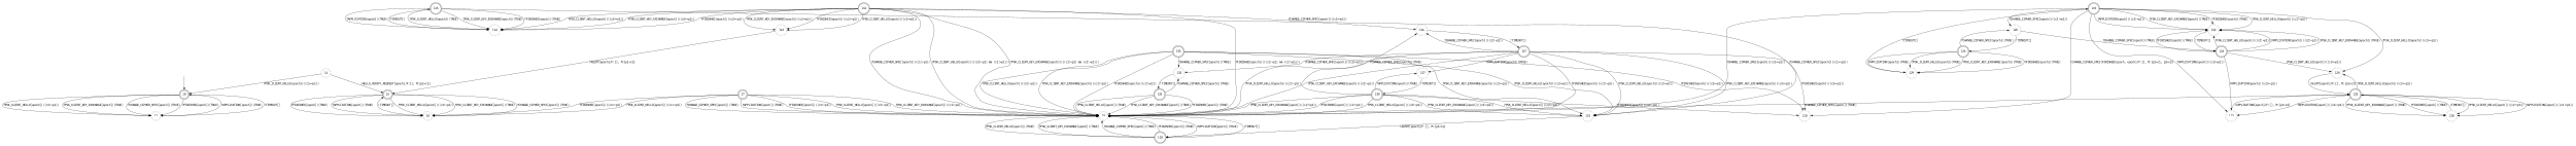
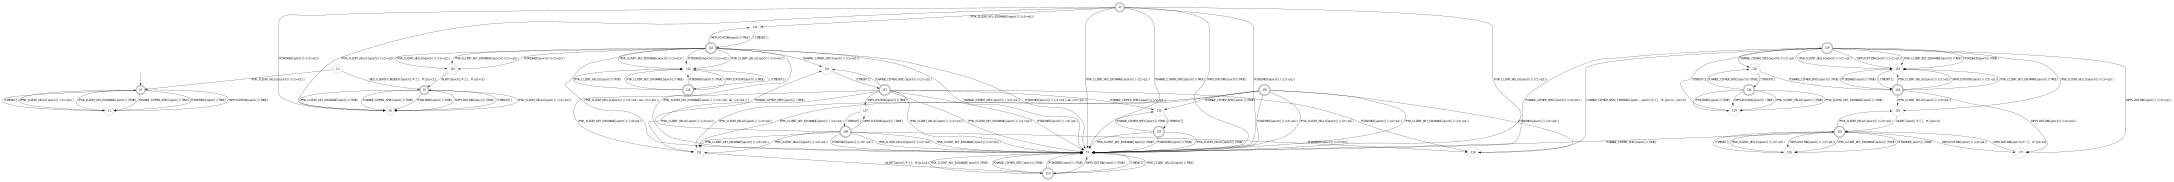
  digraph {
    fontname="IBM Plex Mono"
    node [fontname="IBM Plex Mono" shape=doublecircle style=dotted]
    edge [fontname="IBM Plex Mono"]
    "" [shape=none style=""]
    l0 [style=solid]
    l1
    l4
    l5 [style=solid]
    l8
    l7 [style=solid]
    l9
+   l11
    l10 [style=solid]
    l12 [style=solid]
    l13
    l14
    l16
    l15 [style=solid]
    l17 [style=solid]
    l31
    l18
    l27
    l32
    l30 [style=solid]
    l33 [style=solid]
    l19 [style=solid]
    l20
    l21
    l22
    l25
    l23 [style=solid]
    l24 [style=solid]
    l26 [style=solid]
    l28
    l29
    l35 [style=solid]
    "" -> l0
    l0 -> l1 [label=<?PSK_CLIENT_HELLO[epoch]|((c1!=p1))>]
    l0 -> l1 [label=<?PSK_CLIENT_KEY_EXCHANGE[epoch]|(TRUE)>]
    l0 -> l1 [label=<?CHANGE_CIPHER_SPEC[epoch]|(TRUE)>]
    l0 -> l1 [label=<?FINISHED[epoch]|(TRUE)>]
    l0 -> l1 [label=<?APPLICATION[epoch]|(TRUE)>]
    l1 -> l0 [label=<!TIMEOUT[]>]
    l4 -> l0 [label=<?PSK_CLIENT_HELLO[epoch]|((c1==p1))>]
    l4 -> l5 [label=<!HELLO_VERIFY_REQUEST[epoch]/F:[], M:{p1=c1}>]
    l5 -> l8 [label=<?PSK_CLIENT_HELLO[epoch]|((c1!=p1))>]
    l5 -> l8 [label=<?PSK_CLIENT_KEY_EXCHANGE[epoch]|(TRUE)>]
    l5 -> l8 [label=<?CHANGE_CIPHER_SPEC[epoch]|(TRUE)>]
    l5 -> l8 [label=<?FINISHED[epoch]|(TRUE)>]
    l5 -> l8 [label=<?APPLICATION[epoch]|(TRUE)>]
    l8 -> l5 [label=<!TIMEOUT[]>]
    l7 -> l8 [label=<?FINISHED[epoch]|((c1==p1))>]
    l7 -> l8 [label=<?PSK_CLIENT_HELLO[epoch]|((c1==p1))>]
    l7 -> l9 [label=<?FINISHED[epoch]|((c1!=p1))>]
    l7 -> l9 [label=<?PSK_CLIENT_HELLO[epoch]|((c1!=p1))>]
    l7 -> l9 [label=<?PSK_CLIENT_KEY_EXCHANGE[epoch]|((c1!=p1))>]
    l7 -> l9 [label=<?CHANGE_CIPHER_SPEC[epoch]|(TRUE)>]
    l7 -> l9 [label=<?APPLICATION[epoch]|(TRUE)>]
+   l7 -> l11 [label=<?PSK_CLIENT_KEY_EXCHANGE[epoch]|((c1==p1))>]
    l9 -> l10 [label=<!TIMEOUT[]>]
+   l11 -> l12 [label=<!TIMEOUT[]>]
    l10 -> l9 [label=<?PSK_CLIENT_HELLO[epoch]|(TRUE)>]
    l10 -> l9 [label=<?PSK_CLIENT_KEY_EXCHANGE[epoch]|(TRUE)>]
    l10 -> l9 [label=<?CHANGE_CIPHER_SPEC[epoch]|(TRUE)>]
    l10 -> l9 [label=<?FINISHED[epoch]|(TRUE)>]
    l10 -> l9 [label=<?APPLICATION[epoch]|(TRUE)>]
    l12 -> l9 [label=<?PSK_CLIENT_HELLO[epoch]|(((c2!=p1) &amp;&amp; (c1!=p1)))>]
    l12 -> l9 [label=<?PSK_CLIENT_KEY_EXCHANGE[epoch]|(((c1!=p1) &amp;&amp; (c2!=p1)))>]
    l12 -> l9 [label=<?CHANGE_CIPHER_SPEC[epoch]|((c1!=p1))>]
    l12 -> l9 [label=<?FINISHED[epoch]|(((c1!=p1) &amp;&amp; (c2!=p1)))>]
+   l12 -> l11 [label=<?APPLICATION[epoch]|(TRUE)>]
    l12 -> l13 [label=<?PSK_CLIENT_HELLO[epoch]|((c1==p1))>]
    l12 -> l13 [label=<?PSK_CLIENT_KEY_EXCHANGE[epoch]|((c1==p1))>]
    l12 -> l13 [label=<?FINISHED[epoch]|((c1==p1))>]
    l12 -> l14 [label=<?PSK_CLIENT_HELLO[epoch]|((c2==p1))>]
    l12 -> l14 [label=<?PSK_CLIENT_KEY_EXCHANGE[epoch]|((c2==p1))>]
    l12 -> l14 [label=<?FINISHED[epoch]|((c2==p1))>]
    l12 -> l16 [label=<?CHANGE_CIPHER_SPEC[epoch]|((c1==p1))>]
    l13 -> l5 [label=<!ALERT[epoch]/F:[], M:{p1=c1}>]
    l14 -> l15 [label=<!TIMEOUT[]>]
    l16 -> l17 [label=<!TIMEOUT[]>]
    l15 -> l14 [label=<?PSK_CLIENT_HELLO[epoch]|(TRUE)>]
    l15 -> l14 [label=<?PSK_CLIENT_KEY_EXCHANGE[epoch]|(TRUE)>]
    l15 -> l14 [label=<?FINISHED[epoch]|(TRUE)>]
    l15 -> l14 [label=<?APPLICATION[epoch]|(TRUE)>]
-   l15 -> l31 [label=<?CHANGE_CIPHER_SPEC[epoch]|((c1==p1))>]
    l17 -> l9 [label=<?PSK_CLIENT_HELLO[epoch]|((c2!=p1))>]
    l17 -> l9 [label=<?PSK_CLIENT_KEY_EXCHANGE[epoch]|((c2!=p1))>]
    l17 -> l9 [label=<?FINISHED[epoch]|((c2!=p1))>]
    l17 -> l16 [label=<?CHANGE_CIPHER_SPEC[epoch]|((c2!=p1))>]
    l17 -> l31 [label=<?PSK_CLIENT_HELLO[epoch]|((c2==p1))>]
    l17 -> l31 [label=<?PSK_CLIENT_KEY_EXCHANGE[epoch]|((c2==p1))>]
    l17 -> l18 [label=<?FINISHED[epoch]|((c2==p1))>]
    l17 -> l27 [label=<?APPLICATION[epoch]|(TRUE)>]
    l17 -> l32 [label=<?CHANGE_CIPHER_SPEC[epoch]|((c2==p1))>]
    l31 -> l10 [label=<!ALERT[epoch]/F:[], M:{p1=c1}>]
    l27 -> l30 [label=<!TIMEOUT[]>]
    l32 -> l33 [label=<!TIMEOUT[]>]
    l30 -> l9 [label=<?PSK_CLIENT_HELLO[epoch]|((c2!=p1))>]
    l30 -> l9 [label=<?PSK_CLIENT_KEY_EXCHANGE[epoch]|((c2!=p1))>]
    l30 -> l9 [label=<?FINISHED[epoch]|((c2!=p1))>]
    l30 -> l16 [label=<?CHANGE_CIPHER_SPEC[epoch]|(TRUE)>]
    l30 -> l31 [label=<?PSK_CLIENT_HELLO[epoch]|((c2==p1))>]
    l30 -> l31 [label=<?PSK_CLIENT_KEY_EXCHANGE[epoch]|((c2==p1))>]
    l30 -> l18 [label=<?FINISHED[epoch]|((c2==p1))>]
    l30 -> l27 [label=<?APPLICATION[epoch]|(TRUE)>]
    l33 -> l9 [label=<?PSK_CLIENT_HELLO[epoch]|(TRUE)>]
    l33 -> l9 [label=<?PSK_CLIENT_KEY_EXCHANGE[epoch]|(TRUE)>]
    l33 -> l9 [label=<?FINISHED[epoch]|(TRUE)>]
    l33 -> l32 [label=<?CHANGE_CIPHER_SPEC[epoch]|(TRUE)>]
    l19 -> l9 [label=<?CHANGE_CIPHER_SPEC[epoch]|((c2==p1))>]
    l19 -> l18 [label=<!CHANGE_CIPHER_SPEC|FINISHED[epoch, epoch]/F:[], M:{p1=c1, p2=c2}>]
    l19 -> l20 [label=<?PSK_CLIENT_HELLO[epoch]|((c2==p1))>]
    l19 -> l21 [label=<?APPLICATION[epoch]|((c2==p1))>]
    l19 -> l22 [label=<?PSK_CLIENT_HELLO[epoch]|((c2!=p1))>]
    l19 -> l22 [label=<?APPLICATION[epoch]|((c2!=p1))>]
    l19 -> l22 [label=<?PSK_CLIENT_KEY_EXCHANGE[epoch]|(TRUE)>]
    l19 -> l22 [label=<?FINISHED[epoch]|(TRUE)>]
    l19 -> l25 [label=<?CHANGE_CIPHER_SPEC[epoch]|((c2!=p1))>]
    l20 -> l23 [label=<!ALERT[epoch]/F:[], M:{p1=c2}>]
    l21 -> l23 [label=<!APPLICATION[epoch]/F:[], M:{p1=c2}>]
    l22 -> l24 [label=<!TIMEOUT[]>]
    l25 -> l24 [label=<?CHANGE_CIPHER_SPEC[epoch]|(TRUE)>]
    l25 -> l26 [label=<!TIMEOUT[]>]
    l23 -> l9 [label=<?CHANGE_CIPHER_SPEC[epoch]|(TRUE)>]
    l23 -> l20 [label=<?PSK_CLIENT_HELLO[epoch]|((c2==p1))>]
    l23 -> l21 [label=<?APPLICATION[epoch]|((c2==p1))>]
    l23 -> l28 [label=<?PSK_CLIENT_HELLO[epoch]|((c2!=p1))>]
    l23 -> l28 [label=<?APPLICATION[epoch]|((c2!=p1))>]
    l23 -> l28 [label=<?PSK_CLIENT_KEY_EXCHANGE[epoch]|(TRUE)>]
    l23 -> l28 [label=<?FINISHED[epoch]|(TRUE)>]
    l24 -> l20 [label=<?PSK_CLIENT_HELLO[epoch]|((c2==p1))>]
    l24 -> l21 [label=<?APPLICATION[epoch]|((c2==p1))>]
    l24 -> l22 [label=<?PSK_CLIENT_HELLO[epoch]|((c2!=p1))>]
    l24 -> l22 [label=<?APPLICATION[epoch]|((c2!=p1))>]
    l24 -> l22 [label=<?PSK_CLIENT_KEY_EXCHANGE[epoch]|(TRUE)>]
    l24 -> l22 [label=<?FINISHED[epoch]|(TRUE)>]
    l26 -> l25 [label=<?CHANGE_CIPHER_SPEC[epoch]|(TRUE)>]
    l26 -> l29 [label=<?PSK_CLIENT_HELLO[epoch]|(TRUE)>]
    l26 -> l29 [label=<?PSK_CLIENT_KEY_EXCHANGE[epoch]|(TRUE)>]
    l26 -> l29 [label=<?FINISHED[epoch]|(TRUE)>]
    l26 -> l29 [label=<?APPLICATION[epoch]|(TRUE)>]
    l28 -> l23 [label=<!TIMEOUT[]>]
    l29 -> l19 [label=<!TIMEOUT[]>]
    l35 -> l9 [label=<?PSK_CLIENT_HELLO[epoch]|((c2!=p1))>]
    l35 -> l9 [label=<?PSK_CLIENT_KEY_EXCHANGE[epoch]|((c2!=p1))>]
    l35 -> l9 [label=<?FINISHED[epoch]|((c2!=p1))>]
    l35 -> l31 [label=<?PSK_CLIENT_HELLO[epoch]|((c2==p1))>]
    l35 -> l31 [label=<?PSK_CLIENT_KEY_EXCHANGE[epoch]|((c2==p1))>]
    l35 -> l18 [label=<?FINISHED[epoch]|((c2==p1))>]
    l35 -> l32 [label=<?CHANGE_CIPHER_SPEC[epoch]|(TRUE)>]
  }
